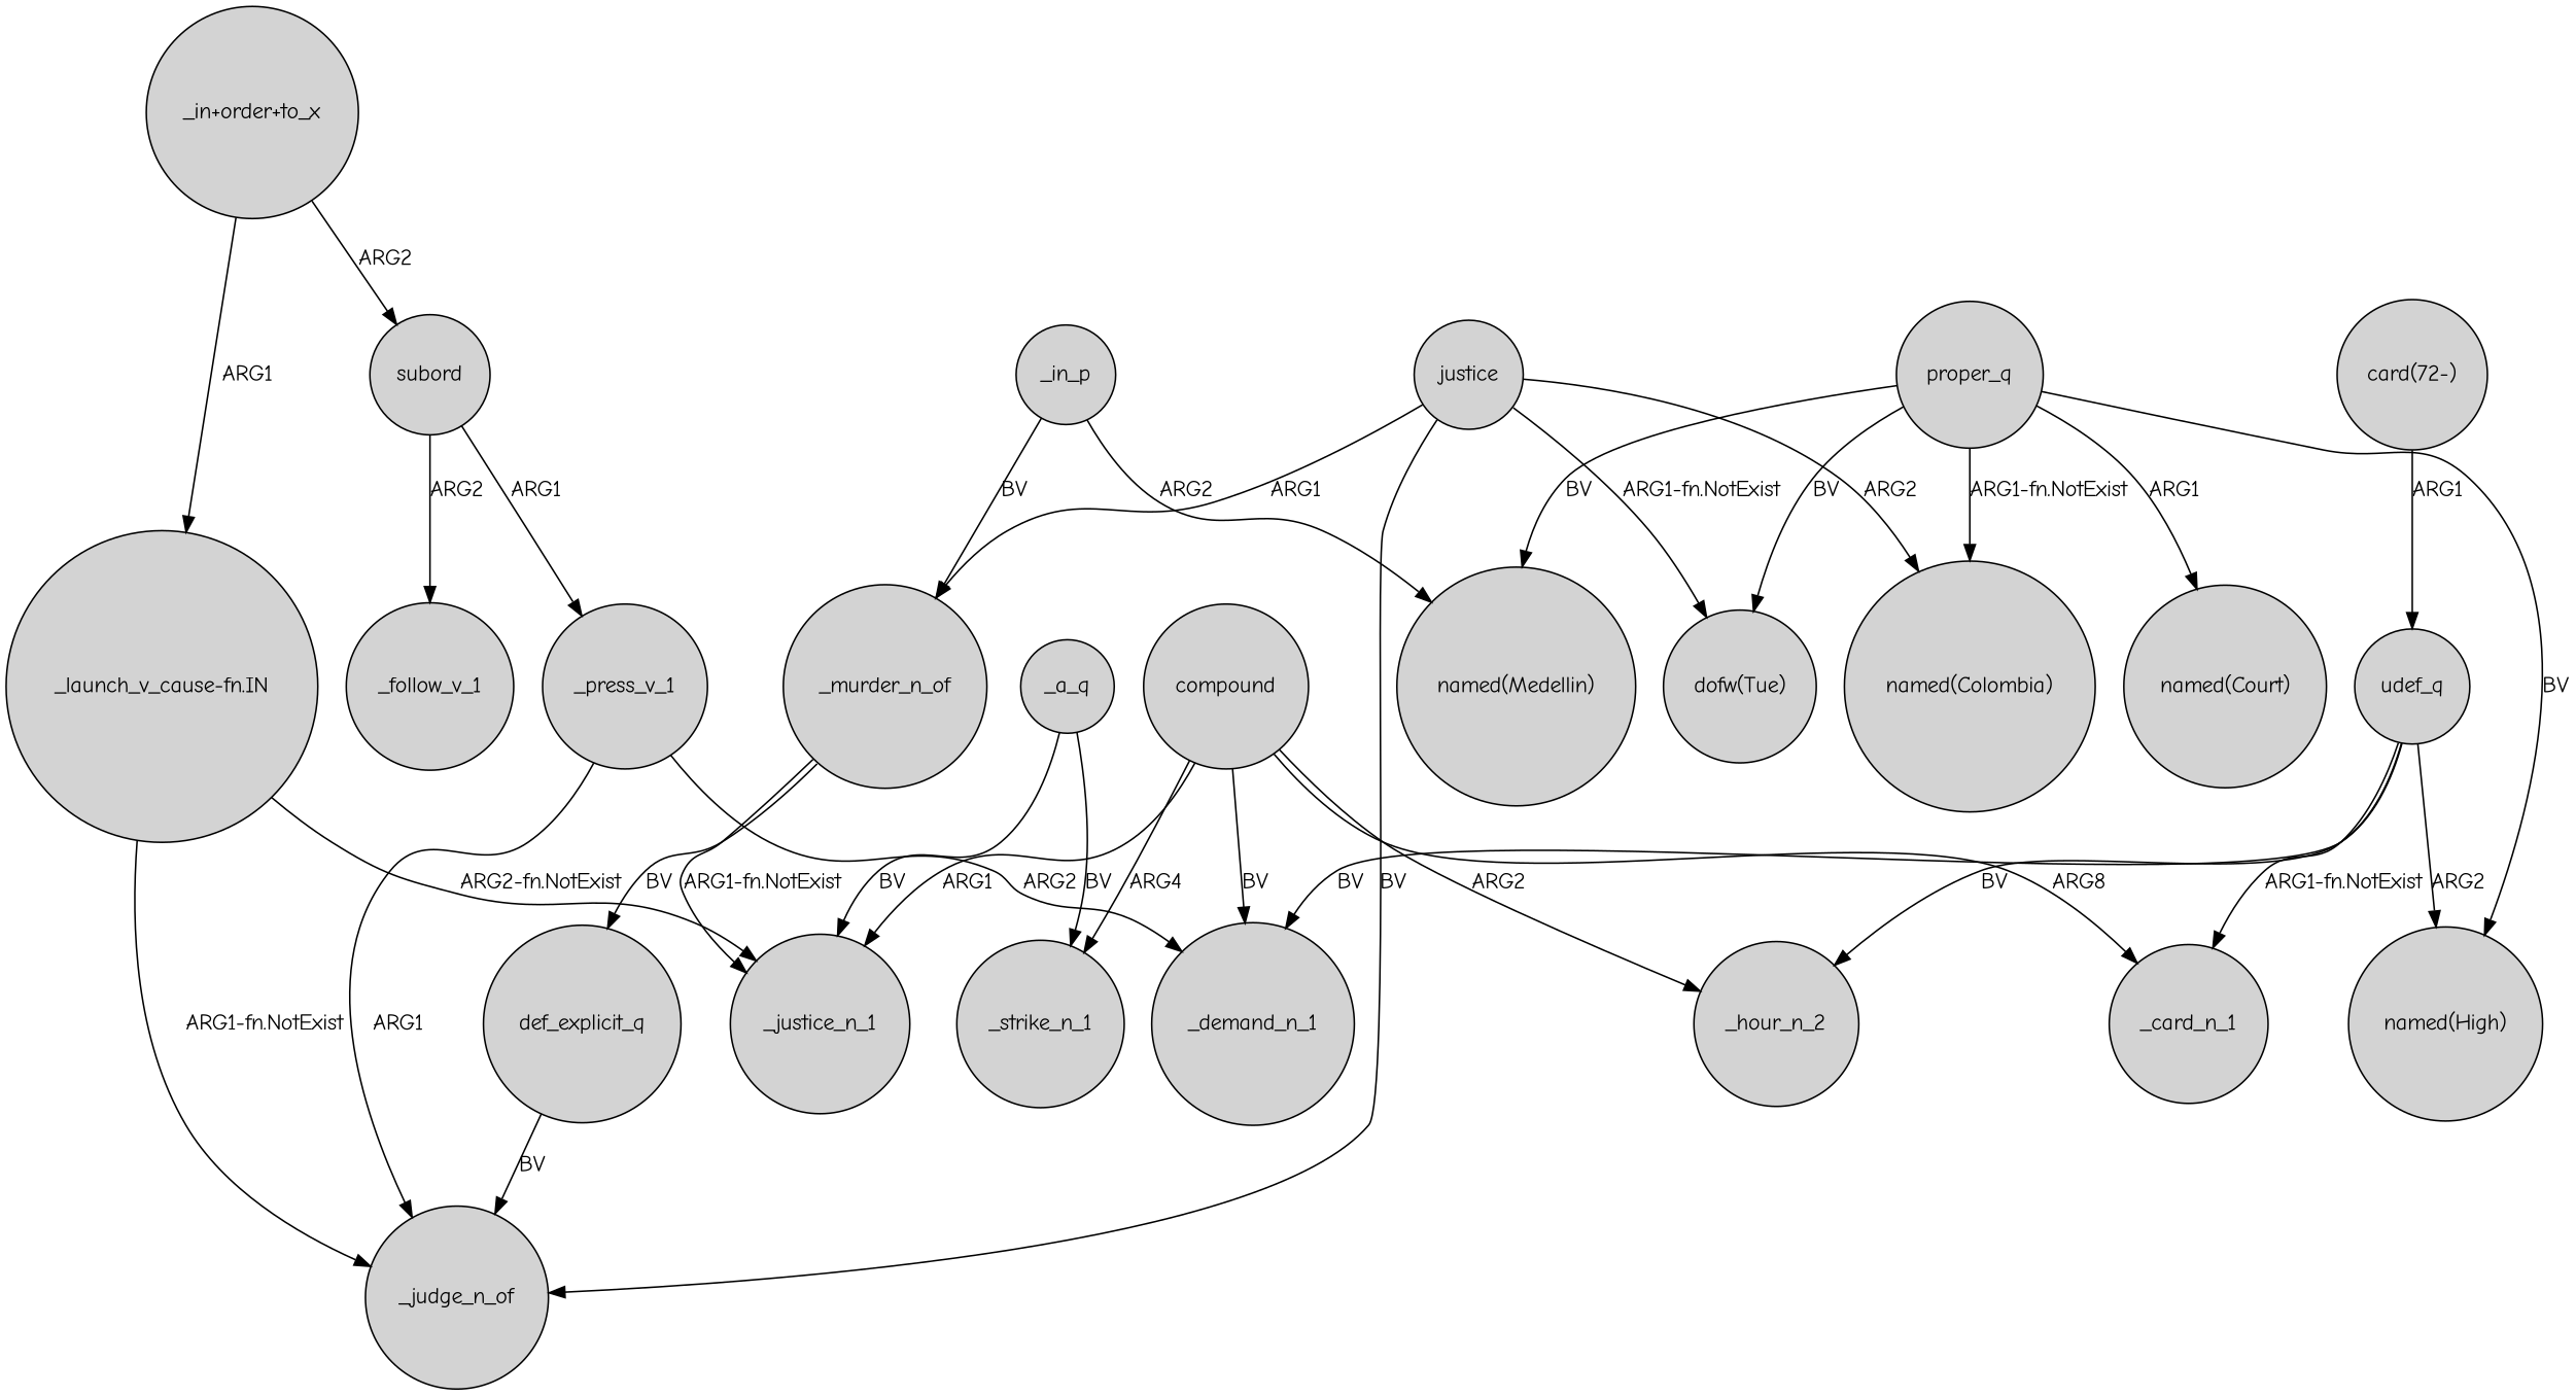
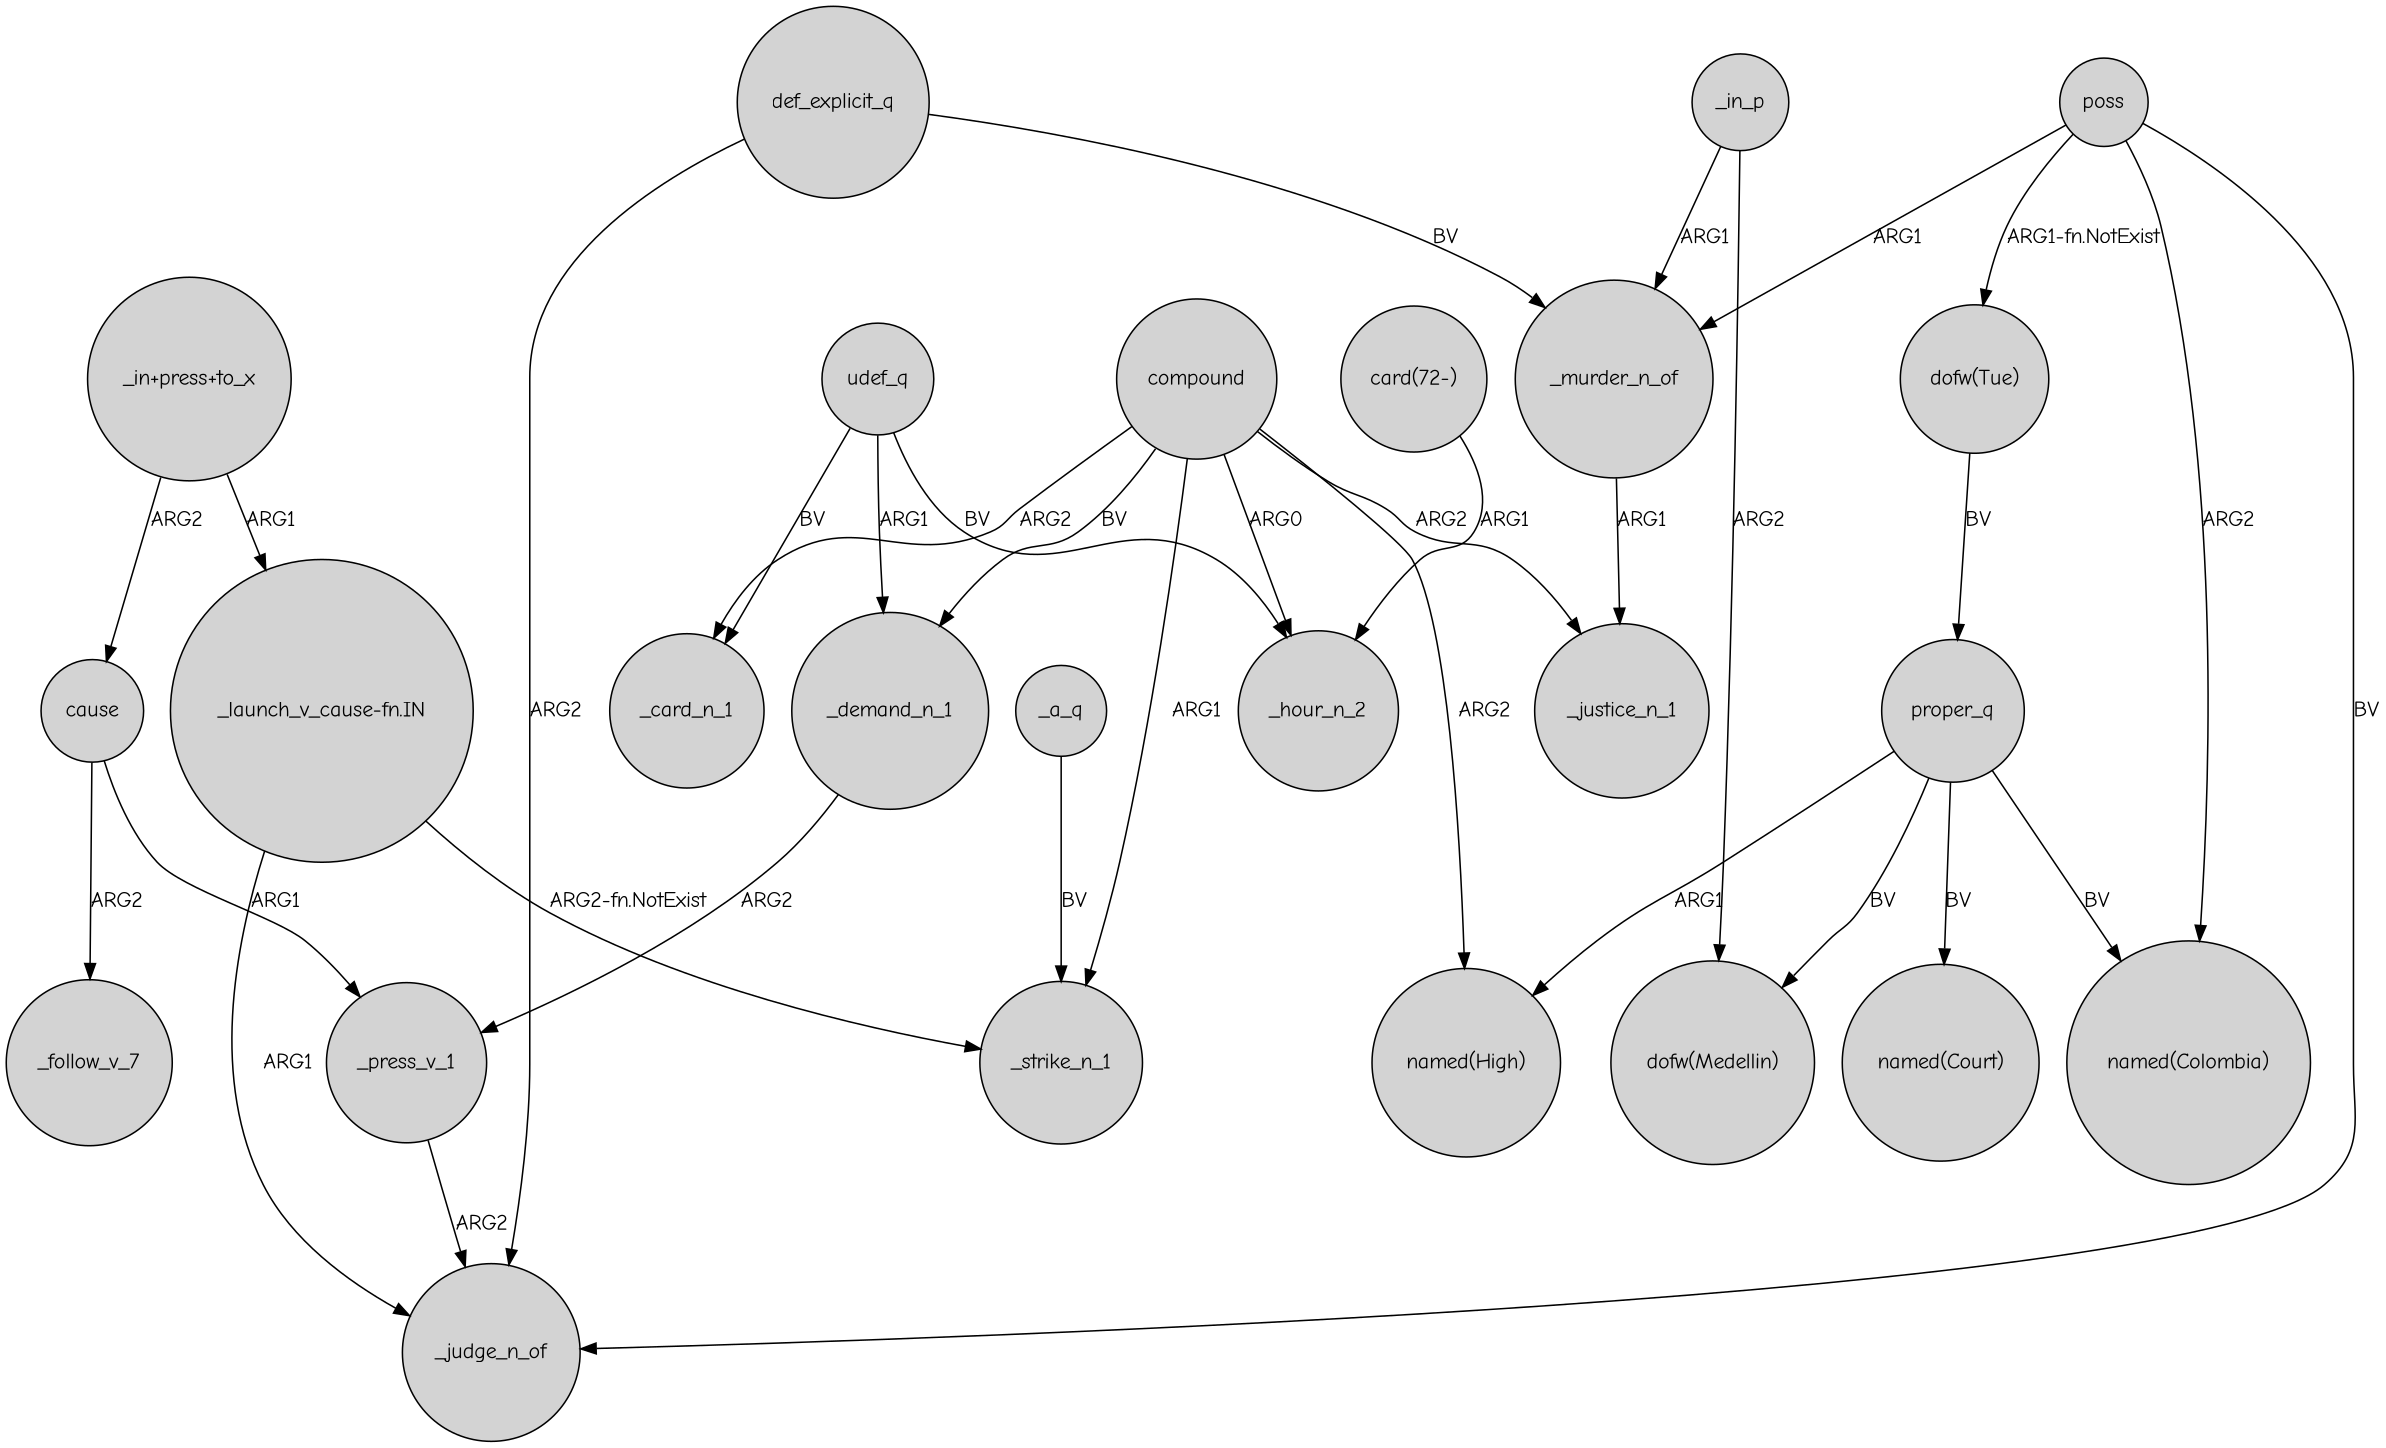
  digraph {
    fontname="Comic Neue"
    node [fontname="Comic Neue" shape=circle style=filled]
    edge [fontname="Comic Neue"]
    _press_v_1
    _judge_n_of
    _demand_n_1
    compound
    _strike_n_1
    _justice_n_1
    n7 [label=_card_n_1]
    n8 [label=_hour_n_2]
    "named(High)"
    "_launch_v_cause-fn.IN"
    _in_p
    _murder_n_of
-   "named(Medellin)"
+   "named(Medellin)" [label="dofw(Medellin)"]
    _a_q
    udef_q
-   subord
-   _follow_v_1
+   subord [label=cause]
+   _follow_v_1 [label=_follow_v_7]
    proper_q
    "named(Court)"
    "dofw(Tue)"
    "named(Colombia)"
    def_explicit_q
-   poss [label=justice]
+   poss
    "card(72-)"
-   "_in+order+to_x"
-   _press_v_1 -> _judge_n_of [label=ARG1]
-   _press_v_1 -> _demand_n_1 [label=ARG2]
+   "_in+order+to_x" [label="_in+press+to_x"]
+   _press_v_1 -> _judge_n_of [label=ARG2]
+   _demand_n_1 -> _press_v_1 [label=ARG2]
    compound -> _demand_n_1 [label=BV]
-   compound -> _strike_n_1 [label=ARG4]
-   compound -> _justice_n_1 [label=ARG1]
-   compound -> n7 [label=ARG8]
-   compound -> n8 [label=ARG2]
-   udef_q -> "named(High)" [label=ARG2]
-   "_launch_v_cause-fn.IN" -> _judge_n_of [label="ARG1-fn.NotExist"]
-   "_launch_v_cause-fn.IN" -> _justice_n_1 [label="ARG2-fn.NotExist"]
-   _in_p -> _murder_n_of [label=BV]
+   compound -> _strike_n_1 [label=ARG1]
+   compound -> _justice_n_1 [label=ARG2]
+   compound -> n7 [label=ARG2]
+   compound -> n8 [label=ARG0]
+   compound -> "named(High)" [label=ARG2]
+   "_launch_v_cause-fn.IN" -> _judge_n_of [label=ARG1]
+   "_launch_v_cause-fn.IN" -> _strike_n_1 [label="ARG2-fn.NotExist"]
+   _in_p -> _murder_n_of [label=ARG1]
    _in_p -> "named(Medellin)" [label=ARG2]
-   _murder_n_of -> _justice_n_1 [label="ARG1-fn.NotExist"]
+   _murder_n_of -> _justice_n_1 [label=ARG1]
    _a_q -> _strike_n_1 [label=BV]
-   _a_q -> _justice_n_1 [label=BV]
-   udef_q -> _demand_n_1 [label=BV]
-   udef_q -> n7 [label="ARG1-fn.NotExist"]
+   udef_q -> _demand_n_1 [label=ARG1]
+   udef_q -> n7 [label=BV]
    udef_q -> n8 [label=BV]
    subord -> _press_v_1 [label=ARG1]
    subord -> _follow_v_1 [label=ARG2]
-   proper_q -> "named(High)" [label=BV]
+   proper_q -> "named(High)" [label=ARG1]
    proper_q -> "named(Medellin)" [label=BV]
-   proper_q -> "named(Court)" [label=ARG1]
-   proper_q -> "dofw(Tue)" [label=BV]
-   proper_q -> "named(Colombia)" [label="ARG1-fn.NotExist"]
-   def_explicit_q -> _judge_n_of [label=BV]
-   _murder_n_of -> def_explicit_q [label=BV]
+   proper_q -> "named(Court)" [label=BV]
+   "dofw(Tue)" -> proper_q [label=BV]
+   proper_q -> "named(Colombia)" [label=BV]
+   def_explicit_q -> _judge_n_of [label=ARG2]
+   def_explicit_q -> _murder_n_of [label=BV]
    poss -> _judge_n_of [label=BV]
    poss -> _murder_n_of [label=ARG1]
    poss -> "dofw(Tue)" [label="ARG1-fn.NotExist"]
    poss -> "named(Colombia)" [label=ARG2]
-   "card(72-)" -> udef_q [label=ARG1]
+   "card(72-)" -> n8 [label=ARG1]
    "_in+order+to_x" -> "_launch_v_cause-fn.IN" [label=ARG1]
    "_in+order+to_x" -> subord [label=ARG2]
  }
